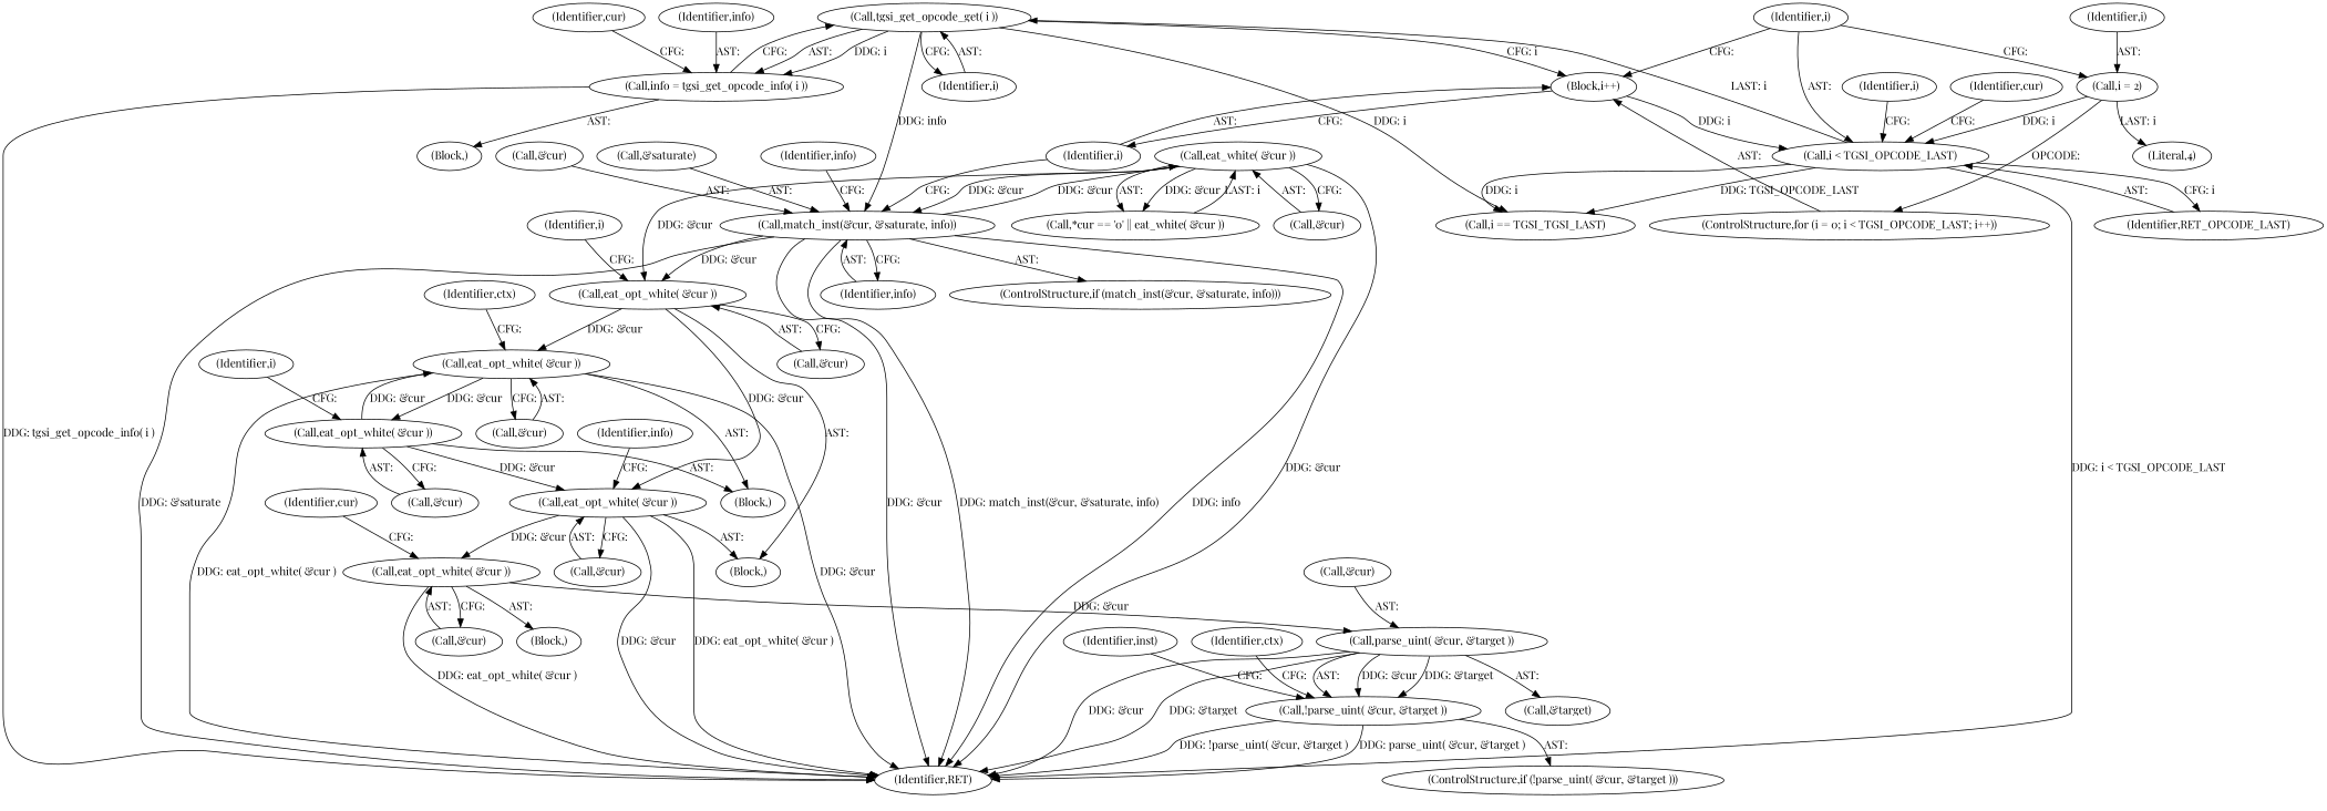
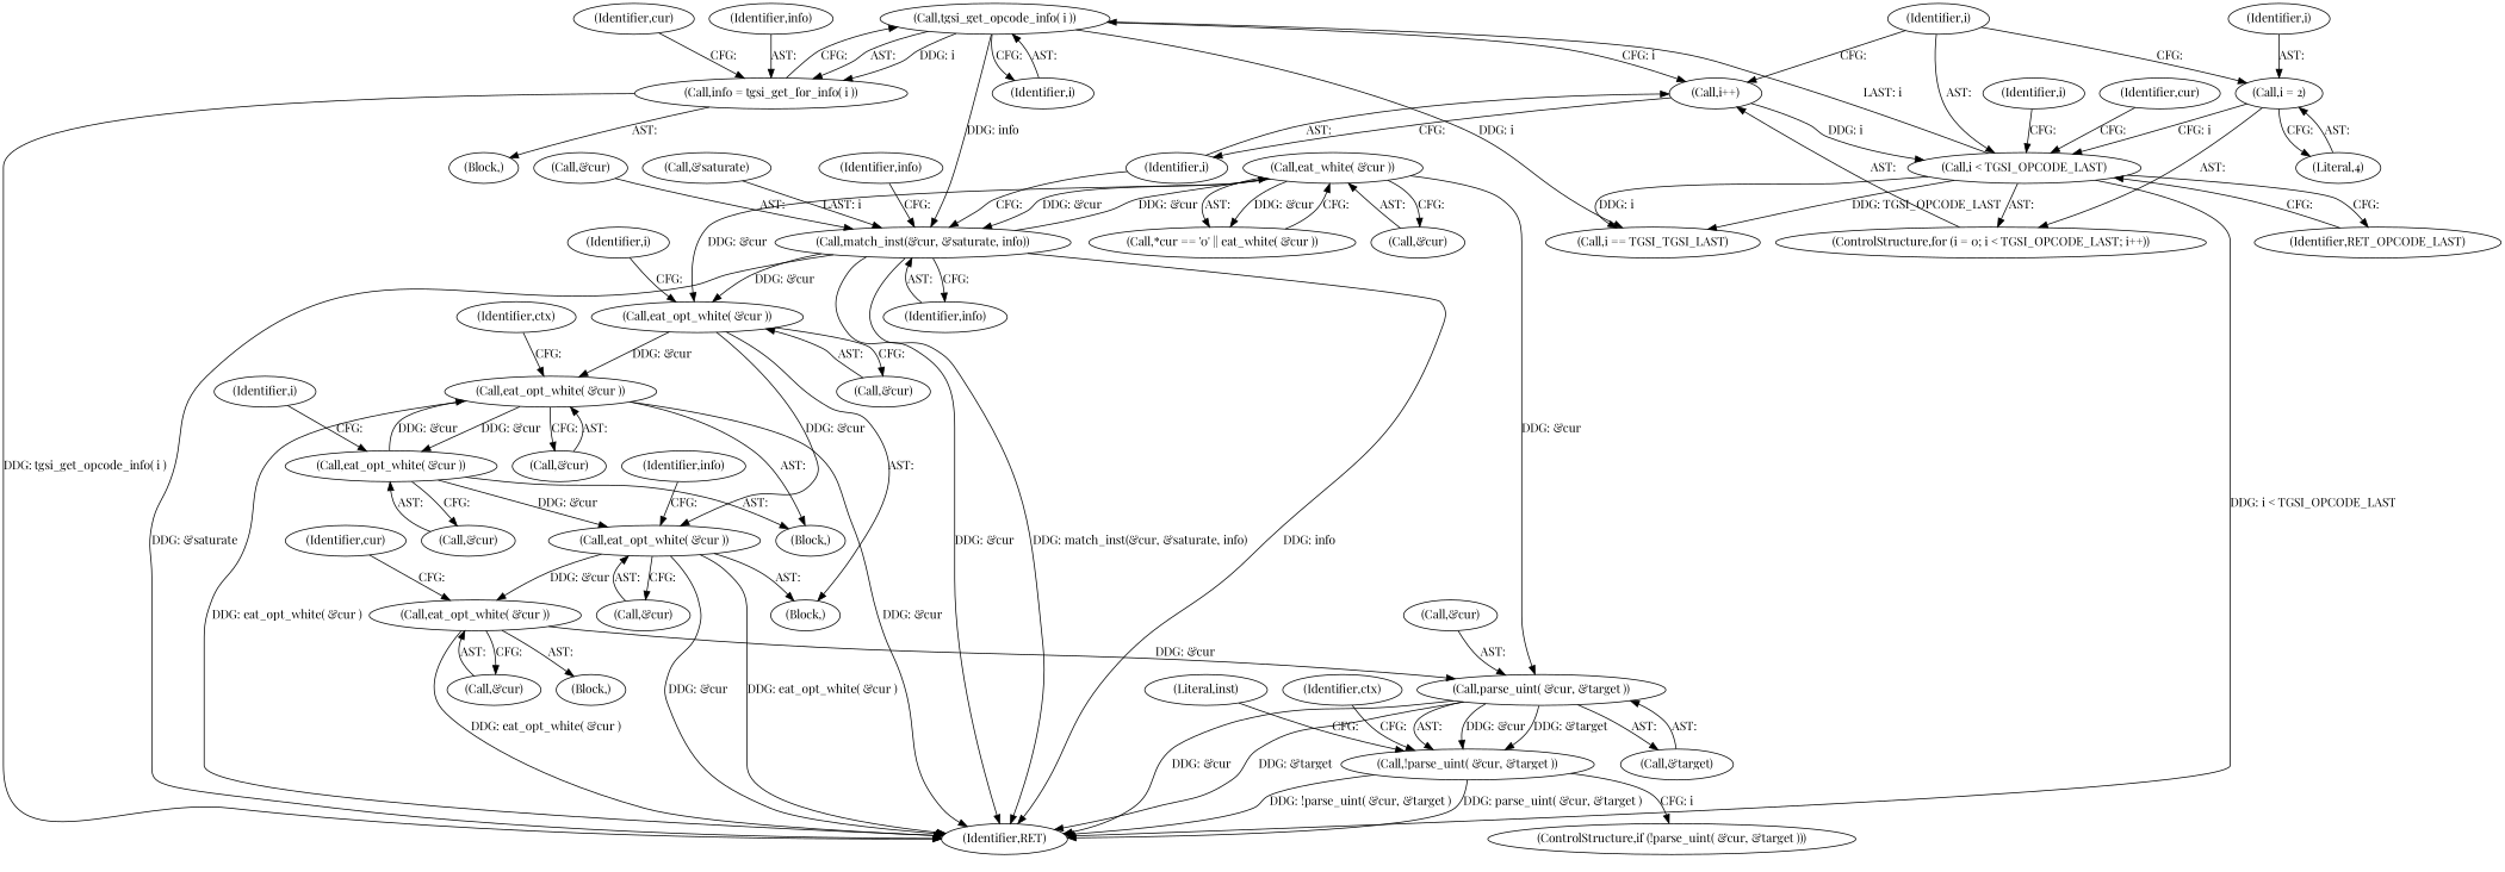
  digraph {
    fontname="Playfair Display"
    node [fontname="Playfair Display"]
    edge [fontname="Playfair Display"]
    n1 [label="(Call,eat_opt_white( &cur ))"]
    n2 [label="(Call,eat_opt_white( &cur ))"]
    n3 [label="(Call,&cur)"]
    n4 [label="(Block,)"]
    n5 [label="(Identifier,RET)"]
    n6 [label="(Call,eat_opt_white( &cur ))"]
    n7 [label="(Call,&cur)"]
    n8 [label="(Block,)"]
    n9 [label="(Call,eat_opt_white( &cur ))"]
    n10 [label="(Call,&cur)"]
    n11 [label="(Call,eat_opt_white( &cur ))"]
    n12 [label="(Call,&cur)"]
    n13 [label="(Call,match_inst(&cur, &saturate, info))"]
    n14 [label="(Call,eat_white( &cur ))"]
    n15 [label="(Identifier,info)"]
-   n16 [label="(ControlStructure,if (match_inst(&cur, &saturate, info)))"]
    n17 [label="(Call,*cur == '\0' || eat_white( &cur ))"]
    n18 [label="(Call,&cur)"]
-   n19 [label="(Call,info = tgsi_get_opcode_info( i ))"]
-   n20 [label="(Call,tgsi_get_opcode_get( i ))"]
+   n19 [label="(Call,info = tgsi_get_for_info( i ))"]
+   n20 [label="(Call,tgsi_get_opcode_info( i ))"]
    n21 [label="(Block,)"]
-   n22 [label="(Block,i++)"]
+   n22 [label="(Call,i++)"]
    n23 [label="(Identifier,i)"]
    n24 [label="(Call,i == TGSI_TGSI_LAST)"]
    n25 [label="(Call,i < TGSI_OPCODE_LAST)"]
    n26 [label="(Identifier,i)"]
    n27 [label="(ControlStructure,for (i = 0; i < TGSI_OPCODE_LAST; i++))"]
    n28 [label="(Identifier,RET_OPCODE_LAST)"]
    n29 [label="(Call,i = 2)"]
    n30 [label="(Literal,4)"]
    n31 [label="(Call,parse_uint( &cur, &target ))"]
    n32 [label="(Block,)"]
    n33 [label="(Call,&cur)"]
    n34 [label="(Call,!parse_uint( &cur, &target ))"]
    n35 [label="(Call,&target)"]
    n36 [label="(ControlStructure,if (!parse_uint( &cur, &target )))"]
    n37 [label="(Call,&cur)"]
-   n38 [label="(Identifier,inst)"]
+   n38 [label="(Literal,inst)"]
    n39 [label="(Call,&saturate)"]
    n40 [label="(Identifier,i)"]
    n41 [label="(Identifier,i)"]
    n42 [label="(Identifier,ctx)"]
    n43 [label="(Identifier,info)"]
    n44 [label="(Identifier,cur)"]
    n45 [label="(Identifier,i)"]
    n46 [label="(Identifier,ctx)"]
    n47 [label="(Identifier,cur)"]
    n48 [label="(Identifier,info)"]
    n49 [label="(Identifier,i)"]
    n50 [label="(Identifier,info)"]
    n51 [label="(Identifier,i)"]
    n52 [label="(Call,&cur)"]
    n53 [label="(Identifier,cur)"]
    n1 -> n2 [label="DDG: &cur"]
    n1 -> n3 [label="CFG: "]
    n1 -> n4 [label="AST: "]
    n1 -> n5 [label="DDG: eat_opt_white( &cur )"]
    n1 -> n5 [label="DDG: &cur"]
    n2 -> n1 [label="DDG: &cur"]
    n2 -> n4 [label="AST: "]
    n2 -> n6 [label="DDG: &cur"]
    n2 -> n7 [label="CFG: "]
    n3 -> n1 [label="AST: "]
    n6 -> n5 [label="DDG: eat_opt_white( &cur )"]
    n6 -> n5 [label="DDG: &cur"]
    n6 -> n8 [label="AST: "]
    n6 -> n9 [label="DDG: &cur"]
    n6 -> n10 [label="CFG: "]
    n7 -> n2 [label="AST: "]
    n9 -> n5 [label="DDG: eat_opt_white( &cur )"]
    n9 -> n31 [label="DDG: &cur"]
    n9 -> n32 [label="AST: "]
    n9 -> n33 [label="CFG: "]
    n10 -> n6 [label="AST: "]
    n11 -> n1 [label="DDG: &cur"]
    n11 -> n6 [label="DDG: &cur"]
    n11 -> n8 [label="AST: "]
    n11 -> n12 [label="CFG: "]
    n12 -> n11 [label="AST: "]
    n13 -> n5 [label="DDG: &saturate"]
    n13 -> n5 [label="DDG: &cur"]
    n13 -> n5 [label="DDG: match_inst(&cur, &saturate, info)"]
    n13 -> n5 [label="DDG: info"]
    n13 -> n11 [label="DDG: &cur"]
    n13 -> n14 [label="DDG: &cur"]
    n13 -> n15 [label="CFG: "]
-   n13 -> n16 [label="AST: "]
-   n14 -> n5 [label="DDG: &cur"]
+   n14 -> n31 [label="DDG: &cur"]
    n14 -> n11 [label="DDG: &cur"]
    n14 -> n13 [label="DDG: &cur"]
    n14 -> n17 [label="AST: "]
    n14 -> n17 [label="DDG: &cur"]
    n14 -> n18 [label="CFG: "]
    n15 -> n13 [label="AST: "]
-   n17 -> n14 [label="LAST: i"]
+   n17 -> n14 [label="CFG: "]
    n18 -> n14 [label="AST: "]
    n19 -> n5 [label="DDG: tgsi_get_opcode_info( i )"]
    n19 -> n20 [label="CFG: "]
    n19 -> n21 [label="AST: "]
    n20 -> n13 [label="DDG: info"]
    n20 -> n19 [label="AST: "]
    n20 -> n19 [label="DDG: i"]
    n20 -> n22 [label="CFG: i"]
    n20 -> n23 [label="CFG: "]
    n20 -> n24 [label="DDG: i"]
    n22 -> n25 [label="DDG: i"]
    n22 -> n26 [label="CFG: "]
    n23 -> n20 [label="AST: "]
    n25 -> n5 [label="DDG: i < TGSI_OPCODE_LAST"]
    n25 -> n20 [label="LAST: i"]
    n25 -> n24 [label="DDG: i"]
    n25 -> n24 [label="DDG: TGSI_OPCODE_LAST"]
-   n25 -> n28 [label="CFG: i"]
+   n25 -> n27 [label="AST: "]
+   n25 -> n28 [label="CFG: "]
    n26 -> n13 [label="CFG: "]
    n26 -> n22 [label="AST: "]
    n27 -> n22 [label="AST: "]
-   n28 -> n25 [label="AST: "]
-   n29 -> n25 [label="DDG: i"]
-   n29 -> n27 [label="OPCODE: "]
-   n29 -> n30 [label="LAST: i"]
+   n28 -> n25 [label="CFG: "]
+   n29 -> n25 [label="CFG: i"]
+   n29 -> n27 [label="AST: "]
+   n29 -> n30 [label="CFG: "]
+   n30 -> n29 [label="AST: "]
    n31 -> n5 [label="DDG: &cur"]
    n31 -> n5 [label="DDG: &target"]
    n31 -> n34 [label="AST: "]
    n31 -> n34 [label="DDG: &cur"]
    n31 -> n34 [label="DDG: &target"]
    n31 -> n35 [label="AST: "]
    n33 -> n9 [label="AST: "]
    n34 -> n5 [label="DDG: parse_uint( &cur, &target )"]
    n34 -> n5 [label="DDG: !parse_uint( &cur, &target )"]
-   n34 -> n36 [label="AST: "]
+   n34 -> n36 [label="CFG: i"]
+   n35 -> n31 [label="AST: "]
    n37 -> n13 [label="AST: "]
    n38 -> n34 [label="CFG: "]
-   n39 -> n13 [label="AST: "]
+   n39 -> n13 [label="LAST: i"]
    n40 -> n22 [label="CFG: "]
    n40 -> n25 [label="AST: "]
    n40 -> n29 [label="CFG: "]
    n41 -> n25 [label="CFG: "]
    n42 -> n34 [label="CFG: "]
    n43 -> n19 [label="AST: "]
    n44 -> n25 [label="CFG: "]
    n45 -> n11 [label="CFG: "]
    n46 -> n1 [label="CFG: "]
    n47 -> n9 [label="CFG: "]
    n48 -> n13 [label="CFG: "]
    n49 -> n2 [label="CFG: "]
    n50 -> n6 [label="CFG: "]
    n51 -> n29 [label="AST: "]
    n52 -> n31 [label="AST: "]
    n53 -> n19 [label="CFG: "]
  }
